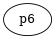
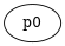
  digraph {
    nodesep=0.25
    rankdir=LR
    ranksep=0.2
    splines=ortho
-   p0 [label=p6]
+   p0
  }
